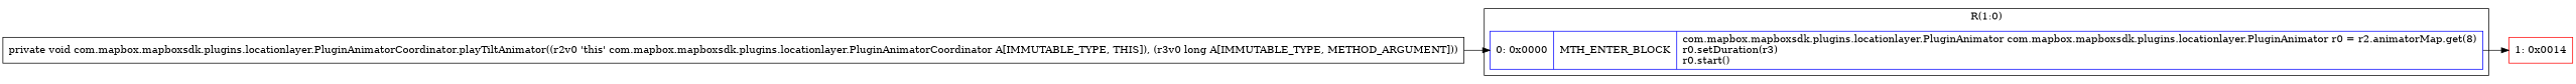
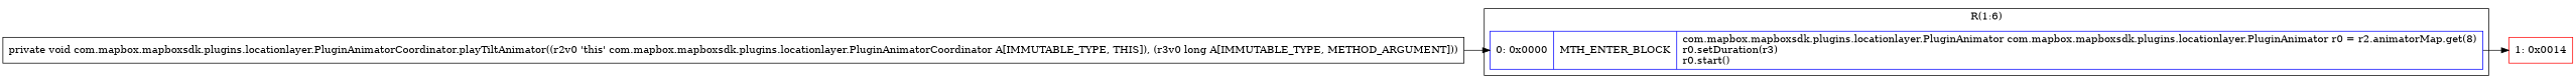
  digraph {
    rankdir=LR
    node [shape=record]
    n1 [color=blue label="{0\:\ 0x0000|MTH_ENTER_BLOCK\l|com.mapbox.mapboxsdk.plugins.locationlayer.PluginAnimator com.mapbox.mapboxsdk.plugins.locationlayer.PluginAnimator r0 = r2.animatorMap.get(8)\lr0.setDuration(r3)\lr0.start()\l}"]
    n2 [color=red label="{1\:\ 0x0014}"]
    n3 [label="{private void com.mapbox.mapboxsdk.plugins.locationlayer.PluginAnimatorCoordinator.playTiltAnimator((r2v0 'this' com.mapbox.mapboxsdk.plugins.locationlayer.PluginAnimatorCoordinator A[IMMUTABLE_TYPE, THIS]), (r3v0 long A[IMMUTABLE_TYPE, METHOD_ARGUMENT])) }"]
    subgraph cluster_1 {
-     label="R(1:0)"
+     label="R(1:6)"
      n1
    }
    n1 -> n2
    n3 -> n1
  }
